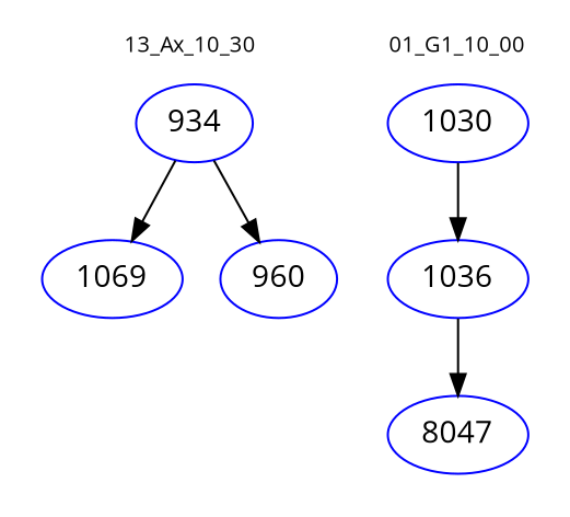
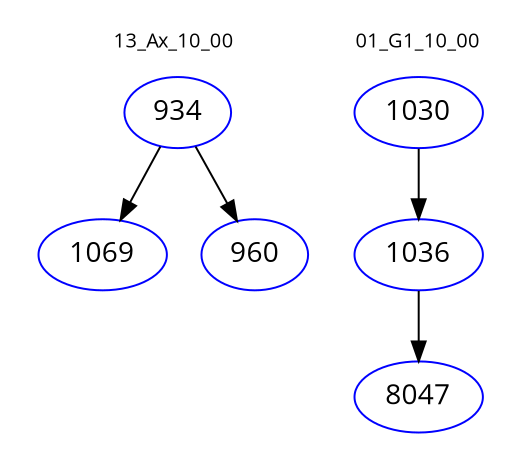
  digraph {
    fontname="Open Sans"
    node [color=blue fontname="Open Sans"]
    edge [color=black fontname="Open Sans"]
    n1 [label=934]
    n2 [label=1069]
    n3 [label=960]
    n4 [label=1036]
    n5 [label=1030]
    n6 [label=8047]
    subgraph cluster_1 {
      color=white
      fontsize=10
-     label="13_Ax_10_30"
+     label="13_Ax_10_00"
      n1
      n2
      n3
    }
    subgraph cluster_2 {
      color=white
      fontsize=10
      label="01_G1_10_00"
      n4
      n5
      n6
    }
    n1 -> n2
    n1 -> n3
    n4 -> n6
    n5 -> n4
  }
